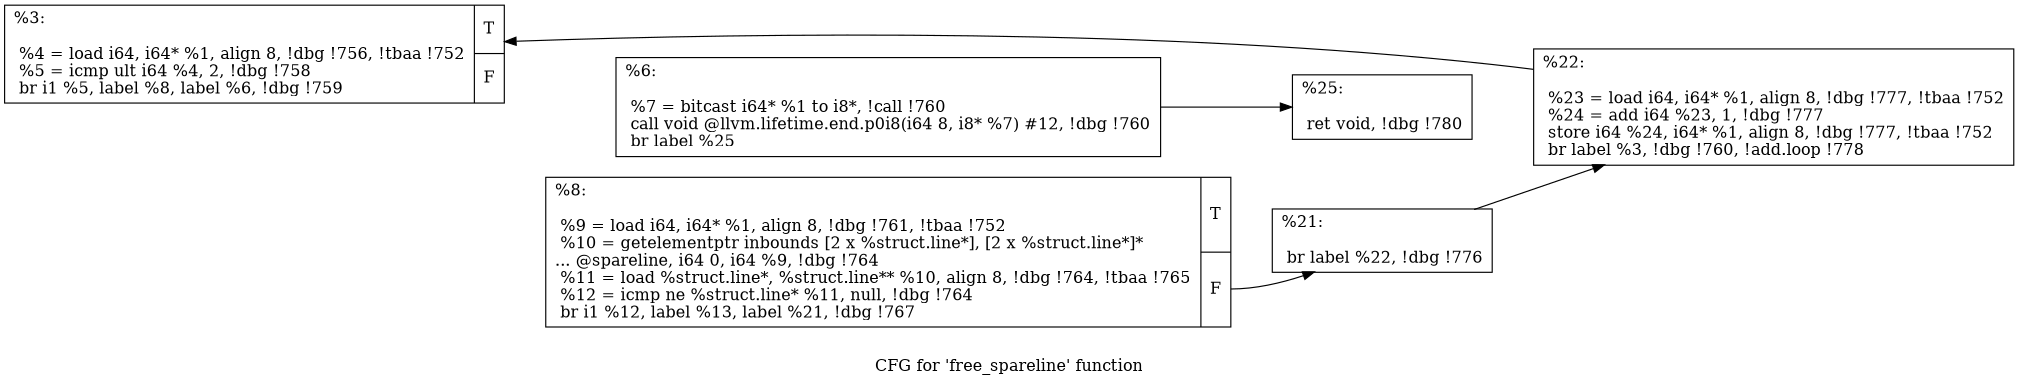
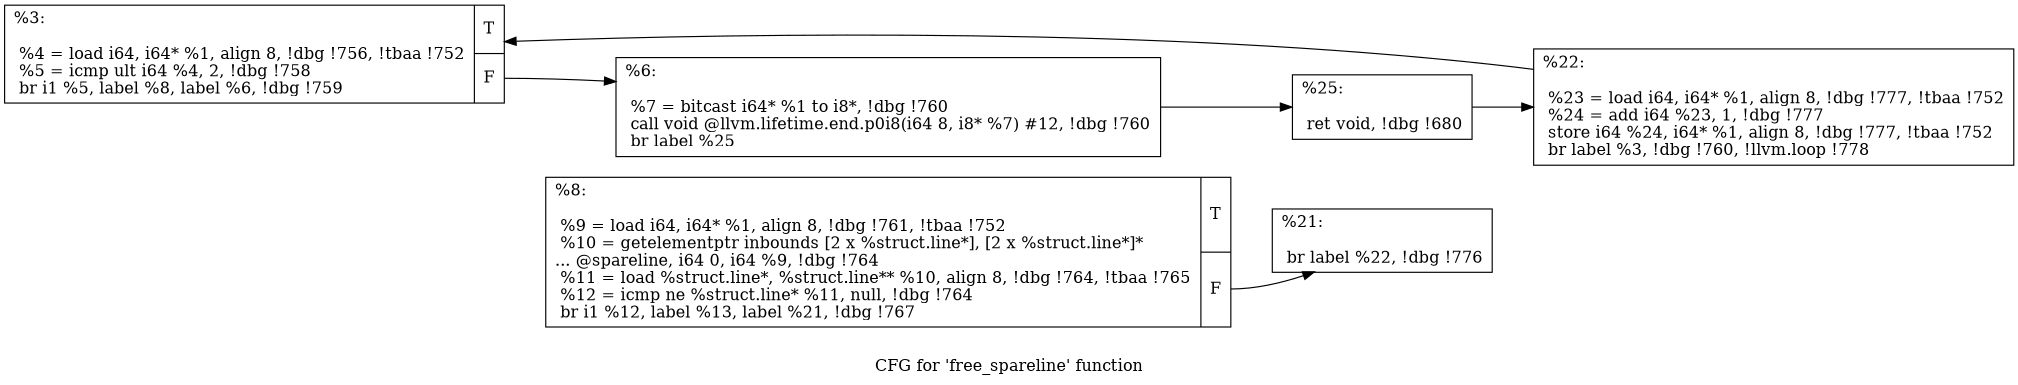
  digraph {
    label="CFG for 'free_spareline' function"
    rankdir=LR
    node [shape=record]
    n1 [label="{%3:\l\l  %4 = load i64, i64* %1, align 8, !dbg !756, !tbaa !752\l  %5 = icmp ult i64 %4, 2, !dbg !758\l  br i1 %5, label %8, label %6, !dbg !759\l|{<s0>T|<s1>F}}"]
-   n2 [label="{%6:\l\l  %7 = bitcast i64* %1 to i8*, !call !760\l  call void @llvm.lifetime.end.p0i8(i64 8, i8* %7) #12, !dbg !760\l  br label %25\l}"]
+   n2 [label="{%6:\l\l  %7 = bitcast i64* %1 to i8*, !dbg !760\l  call void @llvm.lifetime.end.p0i8(i64 8, i8* %7) #12, !dbg !760\l  br label %25\l}"]
    n3 [label="{%8:\l\l  %9 = load i64, i64* %1, align 8, !dbg !761, !tbaa !752\l  %10 = getelementptr inbounds [2 x %struct.line*], [2 x %struct.line*]*\l... @spareline, i64 0, i64 %9, !dbg !764\l  %11 = load %struct.line*, %struct.line** %10, align 8, !dbg !764, !tbaa !765\l  %12 = icmp ne %struct.line* %11, null, !dbg !764\l  br i1 %12, label %13, label %21, !dbg !767\l|{<s0>T|<s1>F}}"]
    n4 [label="{%21:\l\l  br label %22, !dbg !776\l}"]
-   n5 [label="{%25:\l\l  ret void, !dbg !780\l}"]
-   n6 [label="{%22:\l\l  %23 = load i64, i64* %1, align 8, !dbg !777, !tbaa !752\l  %24 = add i64 %23, 1, !dbg !777\l  store i64 %24, i64* %1, align 8, !dbg !777, !tbaa !752\l  br label %3, !dbg !760, !add.loop !778\l}"]
+   n5 [label="{%25:\l\l  ret void, !dbg !680\l}"]
+   n6 [label="{%22:\l\l  %23 = load i64, i64* %1, align 8, !dbg !777, !tbaa !752\l  %24 = add i64 %23, 1, !dbg !777\l  store i64 %24, i64* %1, align 8, !dbg !777, !tbaa !752\l  br label %3, !dbg !760, !llvm.loop !778\l}"]
+   n1 -> n2 [tailport=s1]
    n2 -> n5
    n3 -> n4 [tailport=s1]
-   n4 -> n6
+   n5 -> n6
    n6 -> n1
  }
